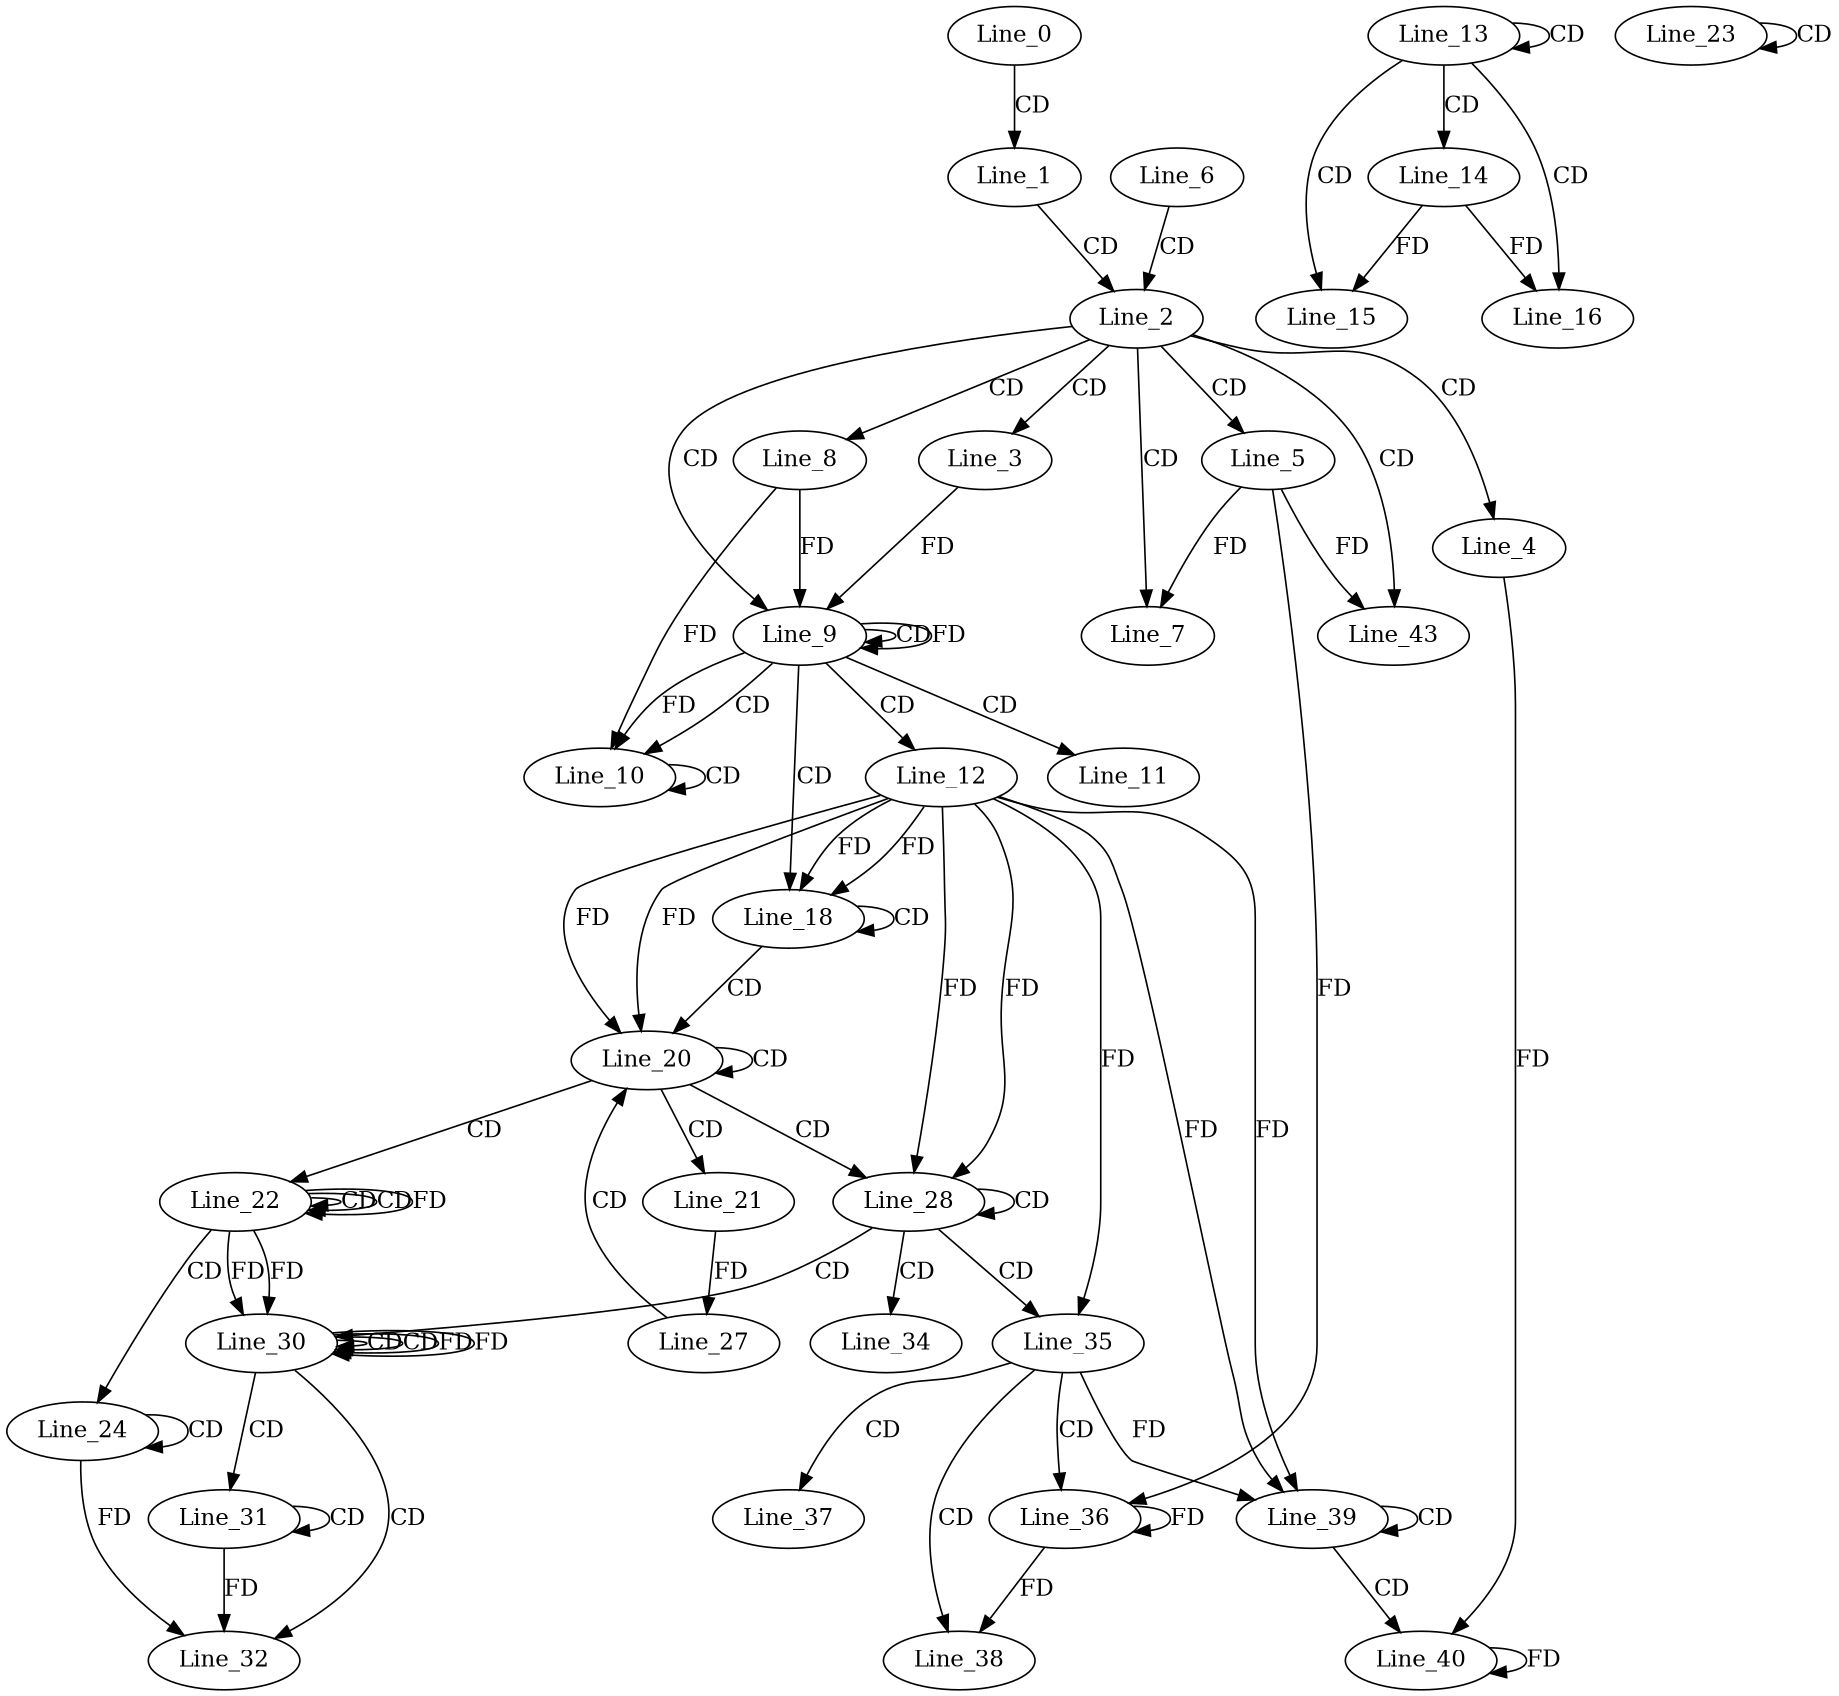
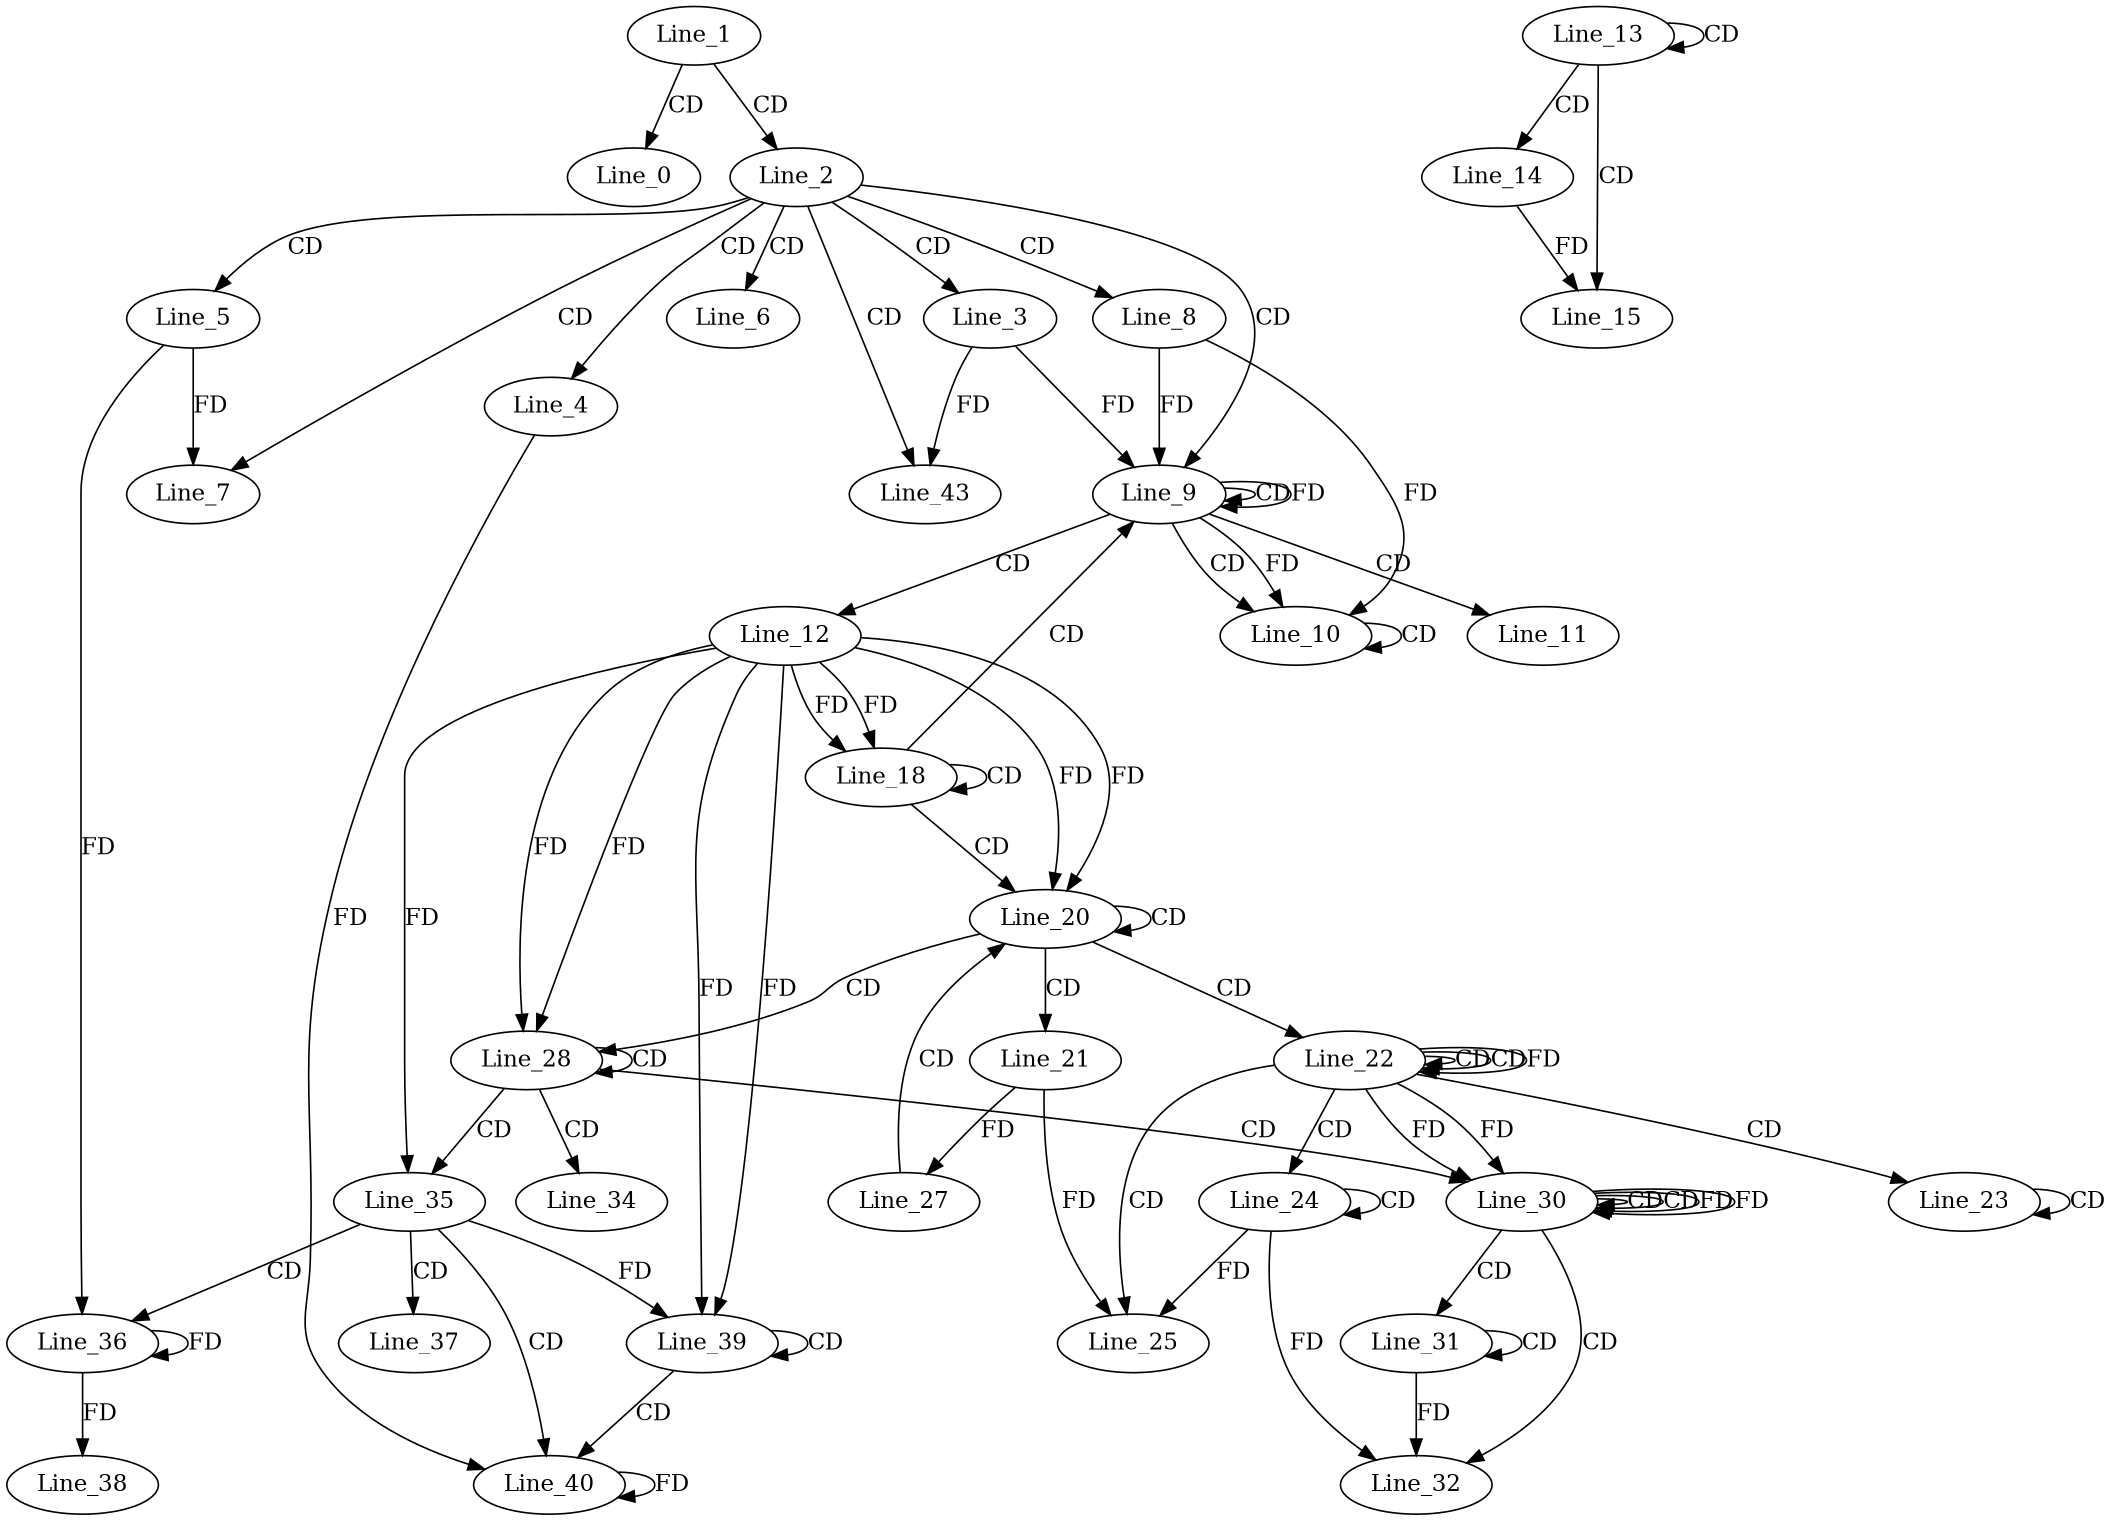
  digraph {
    Line_0
    Line_1
    Line_2
    Line_3
    Line_4
    Line_5
    Line_6
    Line_7
    Line_8
    Line_9
    Line_43
    Line_40
    Line_36
    Line_10
    Line_11
    Line_12
    Line_18
    Line_38
    Line_20
    Line_28
    Line_35
    Line_39
    Line_13
    Line_14
    Line_15
-   Line_16
    Line_21
    Line_22
    Line_30
    Line_34
    Line_37
    Line_27
+   Line_25
    Line_23
    Line_24
    Line_32
    Line_31
-   Line_0 -> Line_1 [label=CD]
+   Line_1 -> Line_0 [label=CD]
    Line_1 -> Line_2 [label=CD]
    Line_2 -> Line_3 [label=CD]
    Line_2 -> Line_4 [label=CD]
    Line_2 -> Line_5 [label=CD]
-   Line_6 -> Line_2 [label=CD]
+   Line_2 -> Line_6 [label=CD]
    Line_2 -> Line_7 [label=CD]
    Line_2 -> Line_8 [label=CD]
    Line_2 -> Line_9 [label=CD]
    Line_2 -> Line_43 [label=CD]
    Line_3 -> Line_9 [label=FD]
-   Line_5 -> Line_43 [label=FD]
+   Line_3 -> Line_43 [label=FD]
    Line_4 -> Line_40 [label=FD]
    Line_5 -> Line_7 [label=FD]
    Line_5 -> Line_36 [label=FD]
    Line_8 -> Line_9 [label=FD]
    Line_8 -> Line_10 [label=FD]
    Line_9 -> Line_9 [label=CD]
    Line_9 -> Line_9 [label=FD]
    Line_9 -> Line_10 [label=CD]
    Line_9 -> Line_10 [label=FD]
    Line_9 -> Line_11 [label=CD]
    Line_9 -> Line_12 [label=CD]
-   Line_9 -> Line_18 [label=CD]
+   Line_18 -> Line_9 [label=CD]
    Line_40 -> Line_40 [label=FD]
    Line_36 -> Line_36 [label=FD]
    Line_36 -> Line_38 [label=FD]
    Line_10 -> Line_10 [label=CD]
    Line_12 -> Line_18 [label=FD]
    Line_12 -> Line_18 [label=FD]
    Line_12 -> Line_20 [label=FD]
    Line_12 -> Line_20 [label=FD]
    Line_12 -> Line_28 [label=FD]
    Line_12 -> Line_28 [label=FD]
    Line_12 -> Line_35 [label=FD]
    Line_12 -> Line_39 [label=FD]
    Line_12 -> Line_39 [label=FD]
    Line_18 -> Line_18 [label=CD]
    Line_18 -> Line_20 [label=CD]
    Line_20 -> Line_20 [label=CD]
    Line_20 -> Line_28 [label=CD]
    Line_20 -> Line_21 [label=CD]
    Line_20 -> Line_22 [label=CD]
    Line_28 -> Line_28 [label=CD]
    Line_28 -> Line_35 [label=CD]
    Line_28 -> Line_30 [label=CD]
    Line_28 -> Line_34 [label=CD]
    Line_35 -> Line_36 [label=CD]
-   Line_35 -> Line_38 [label=CD]
+   Line_35 -> Line_40 [label=CD]
    Line_35 -> Line_39 [label=FD]
    Line_35 -> Line_37 [label=CD]
    Line_39 -> Line_40 [label=CD]
    Line_39 -> Line_39 [label=CD]
    Line_13 -> Line_13 [label=CD]
    Line_13 -> Line_14 [label=CD]
    Line_13 -> Line_15 [label=CD]
-   Line_13 -> Line_16 [label=CD]
    Line_14 -> Line_15 [label=FD]
-   Line_14 -> Line_16 [label=FD]
    Line_21 -> Line_27 [label=FD]
+   Line_21 -> Line_25 [label=FD]
    Line_22 -> Line_22 [label=CD]
    Line_22 -> Line_22 [label=CD]
    Line_22 -> Line_22 [label=FD]
    Line_22 -> Line_30 [label=FD]
    Line_22 -> Line_30 [label=FD]
+   Line_22 -> Line_25 [label=CD]
+   Line_22 -> Line_23 [label=CD]
    Line_22 -> Line_24 [label=CD]
    Line_30 -> Line_30 [label=CD]
    Line_30 -> Line_30 [label=CD]
    Line_30 -> Line_30 [label=FD]
    Line_30 -> Line_30 [label=FD]
    Line_30 -> Line_32 [label=CD]
    Line_30 -> Line_31 [label=CD]
    Line_27 -> Line_20 [label=CD]
    Line_23 -> Line_23 [label=CD]
+   Line_24 -> Line_25 [label=FD]
    Line_24 -> Line_24 [label=CD]
    Line_24 -> Line_32 [label=FD]
    Line_31 -> Line_32 [label=FD]
    Line_31 -> Line_31 [label=CD]
  }
